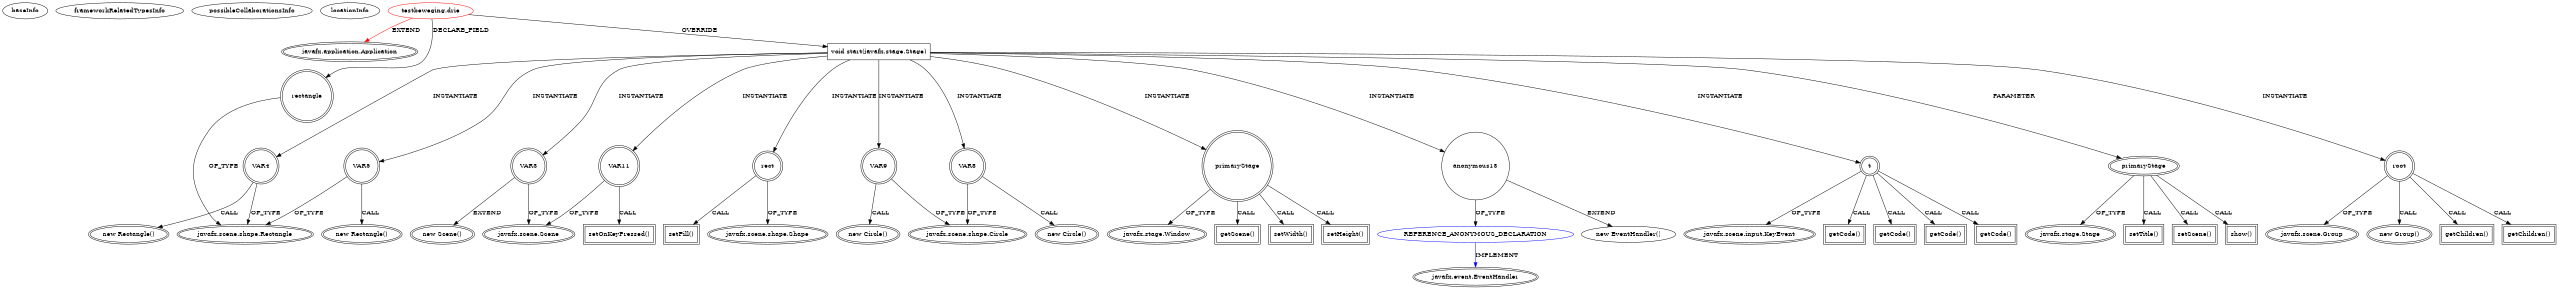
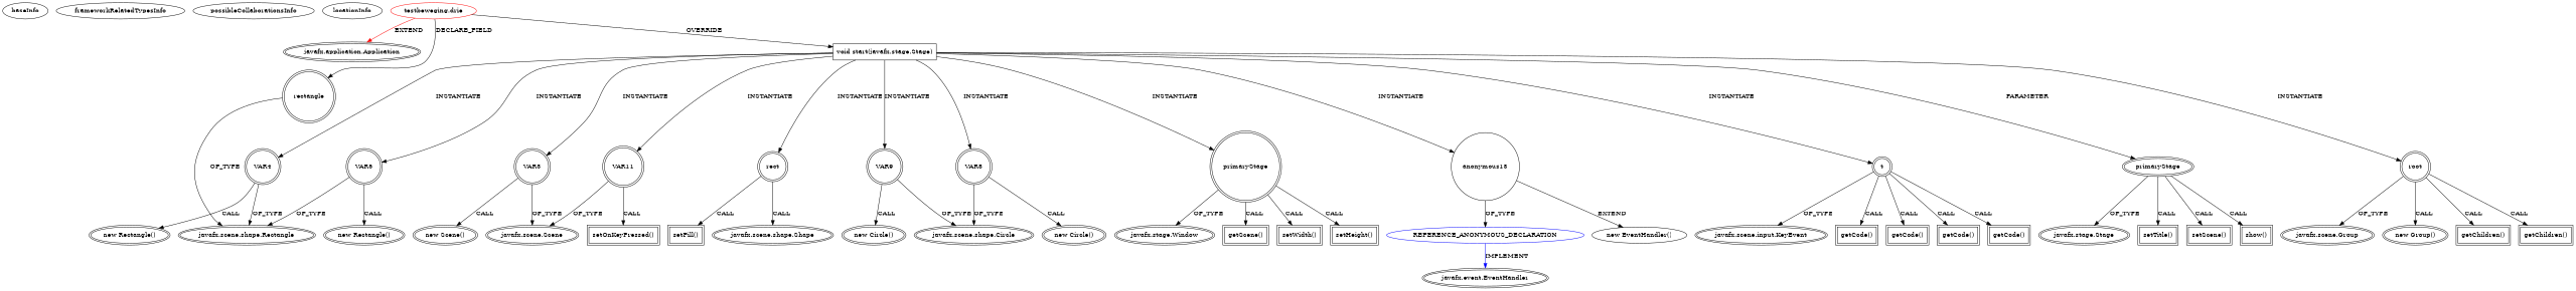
  digraph {
    node [isFrameworkType=true vertexType=INSIDE_CALL peripheries=2]
    baseInfo [category=extension_graph graphId=406 isAnonymous=false possibleRelation=true isFrameworkType="" vertexType="" peripheries=""]
    frameworkRelatedTypesInfo [0="javafx.application.Application" isFrameworkType="" vertexType="" peripheries=""]
    possibleCollaborationsInfo [0="406~OVERRIDING_METHOD_DECLARATION-INSTANTIATION-~javafx.application.Application ~javafx.event.EventHandler ~false~true" isFrameworkType="" vertexType="" peripheries=""]
    locationInfo [contextSignature=drie filePath="/Ellen102-cirkeltje/cirkeltje-master/src/testbeweging/drie.java" graphId=406 projectName="Ellen102-cirkeltje" isFrameworkType="" vertexType="" peripheries=""]
    n5 [color=red isFrameworkType=false label="testbeweging.drie" vertexType=ROOT_CLIENT_CLASS_DECLARATION peripheries=""]
    n6 [label="javafx.application.Application" vertexType=FRAMEWORK_CLASS_TYPE]
    n7 [label=rectangle shape=circle vertexType=FIELD_DECLARATION]
    n8 [isFrameworkType=false label="void start(javafx.stage.Stage)" shape=box vertexType=OVERRIDING_METHOD_DECLARATION peripheries=""]
    n9 [label="javafx.scene.shape.Rectangle" vertexType=FRAMEWORK_CLASS_TYPE]
    n10 [label=primaryStage vertexType=PARAMETER_DECLARATION]
    n11 [label=root shape=circle vertexType=VARIABLE_EXPRESION]
    n12 [label=VAR3 shape=circle vertexType=VARIABLE_EXPRESION]
    n13 [label=VAR4 shape=circle vertexType=VARIABLE_EXPRESION]
    n14 [label=VAR5 shape=circle vertexType=VARIABLE_EXPRESION]
    n15 [label=rect shape=circle vertexType=VARIABLE_EXPRESION]
    n16 [label=VAR8 shape=circle vertexType=VARIABLE_EXPRESION]
    n17 [label=VAR9 shape=circle vertexType=VARIABLE_EXPRESION]
    n18 [label=VAR11 shape=circle vertexType=VARIABLE_EXPRESION]
    n19 [label=primaryStage shape=circle vertexType=VARIABLE_EXPRESION]
    n20 [isFrameworkType=false label=anonymous13 shape=circle vertexType=VARIABLE_EXPRESION peripheries=""]
    n21 [label=t shape=circle vertexType=VARIABLE_EXPRESION]
    n22 [label="javafx.stage.Stage" vertexType=FRAMEWORK_CLASS_TYPE]
    n23 [label="setTitle()" shape=box]
    n24 [label="setScene()" shape=box]
    n25 [label="show()" shape=box]
    n26 [label="javafx.scene.Group" vertexType=FRAMEWORK_CLASS_TYPE]
    n27 [label="new Group()" vertexType=CONSTRUCTOR_CALL]
    n28 [label="getChildren()" shape=box]
    n29 [label="getChildren()" shape=box]
    n30 [label="javafx.scene.Scene" vertexType=FRAMEWORK_CLASS_TYPE]
    n31 [label="new Scene()" vertexType=CONSTRUCTOR_CALL]
    n32 [label="new Rectangle()" vertexType=CONSTRUCTOR_CALL]
    n33 [label="new Rectangle()" vertexType=CONSTRUCTOR_CALL]
    n34 [label="javafx.scene.shape.Shape" vertexType=FRAMEWORK_CLASS_TYPE]
    n35 [label="setFill()" shape=box]
    n36 [label="javafx.scene.shape.Circle" vertexType=FRAMEWORK_CLASS_TYPE]
    n37 [label="new Circle()" vertexType=CONSTRUCTOR_CALL]
    n38 [label="new Circle()" vertexType=CONSTRUCTOR_CALL]
    n39 [label="setOnKeyPressed()" shape=box]
    n40 [label="javafx.stage.Window" vertexType=FRAMEWORK_CLASS_TYPE]
    n41 [label="getScene()" shape=box]
    n42 [label="setWidth()" shape=box]
    n43 [label="setHeight()" shape=box]
    n44 [color=blue isFrameworkType=false label=REFERENCE_ANONYMOUS_DECLARATION vertexType=REFERENCE_ANONYMOUS_DECLARATION peripheries=""]
    n45 [isFrameworkType=false label="new EventHandler()" vertexType=CONSTRUCTOR_CALL peripheries=""]
    n46 [label="javafx.scene.input.KeyEvent" vertexType=FRAMEWORK_CLASS_TYPE]
    n47 [label="getCode()" shape=box]
    n48 [label="getCode()" shape=box]
    n49 [label="getCode()" shape=box]
    n50 [label="getCode()" shape=box]
    n51 [label="javafx.event.EventHandler" vertexType=FRAMEWORK_INTERFACE_TYPE]
    n5 -> n6 [color=red label=EXTEND]
    n5 -> n7 [label=DECLARE_FIELD]
    n5 -> n8 [label=OVERRIDE]
    n7 -> n9 [label=OF_TYPE]
    n8 -> n10 [label=PARAMETER]
    n8 -> n11 [label=INSTANTIATE]
    n8 -> n12 [label=INSTANTIATE]
    n8 -> n13 [label=INSTANTIATE]
    n8 -> n14 [label=INSTANTIATE]
    n8 -> n15 [label=INSTANTIATE]
    n8 -> n16 [label=INSTANTIATE]
    n8 -> n17 [label=INSTANTIATE]
    n8 -> n18 [label=INSTANTIATE]
    n8 -> n19 [label=INSTANTIATE]
    n8 -> n20 [label=INSTANTIATE]
    n8 -> n21 [label=INSTANTIATE]
    n10 -> n22 [label=OF_TYPE]
    n10 -> n23 [label=CALL]
    n10 -> n24 [label=CALL]
    n10 -> n25 [label=CALL]
    n11 -> n26 [label=OF_TYPE]
    n11 -> n27 [label=CALL]
    n11 -> n28 [label=CALL]
    n11 -> n29 [label=CALL]
    n12 -> n30 [label=OF_TYPE]
-   n12 -> n31 [label=EXTEND]
+   n12 -> n31 [label=CALL]
    n13 -> n9 [label=OF_TYPE]
    n13 -> n32 [label=CALL]
    n14 -> n9 [label=OF_TYPE]
    n14 -> n33 [label=CALL]
-   n15 -> n34 [label=OF_TYPE]
+   n15 -> n34 [label=CALL]
    n15 -> n35 [label=CALL]
    n16 -> n36 [label=OF_TYPE]
    n16 -> n37 [label=CALL]
    n17 -> n36 [label=OF_TYPE]
    n17 -> n38 [label=CALL]
    n18 -> n30 [label=OF_TYPE]
    n18 -> n39 [label=CALL]
    n19 -> n40 [label=OF_TYPE]
    n19 -> n41 [label=CALL]
    n19 -> n42 [label=CALL]
    n19 -> n43 [label=CALL]
    n20 -> n44 [label=OF_TYPE]
    n20 -> n45 [label=EXTEND]
    n21 -> n46 [label=OF_TYPE]
    n21 -> n47 [label=CALL]
    n21 -> n48 [label=CALL]
    n21 -> n49 [label=CALL]
    n21 -> n50 [label=CALL]
    n44 -> n51 [color=blue label=IMPLEMENT]
  }
